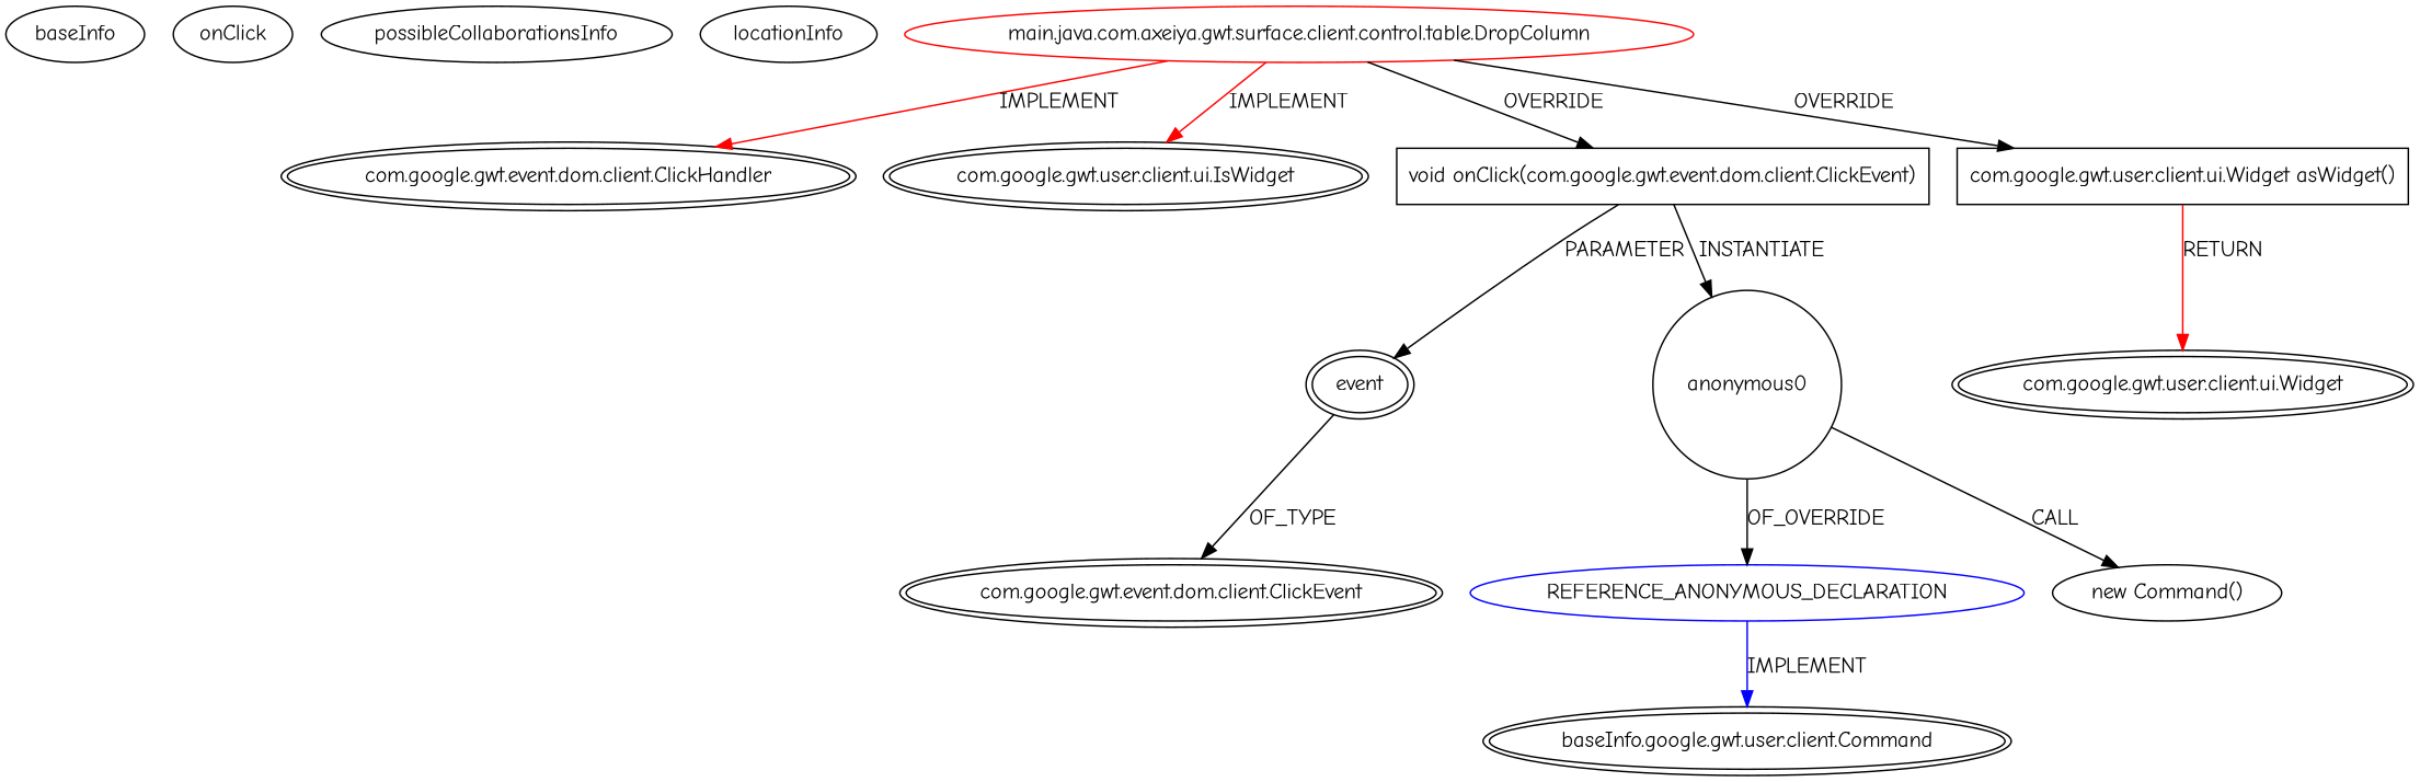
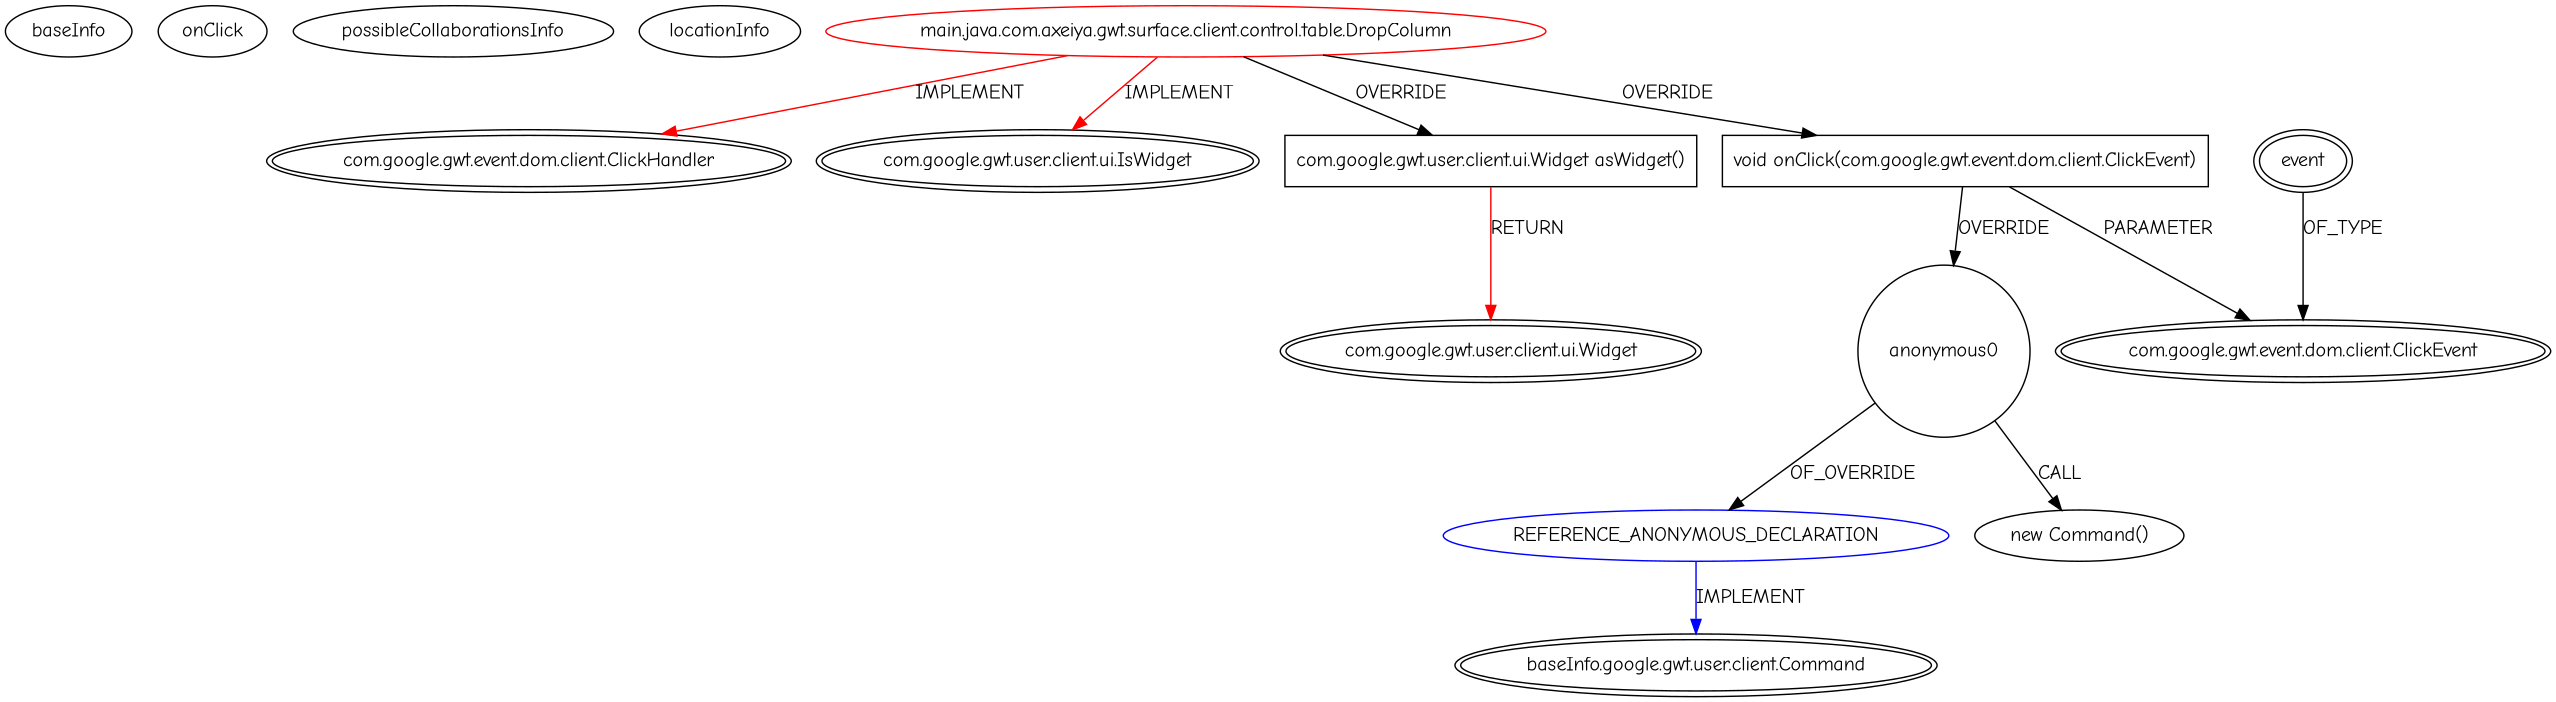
  digraph {
    fontname="Comic Neue"
    node [fontname="Comic Neue" isFrameworkType=false]
    edge [fontname="Comic Neue"]
    baseInfo [category=extension_graph graphId=1219 isAnonymous=false possibleRelation=true isFrameworkType=""]
    n2 [0="com.google.gwt.event.dom.client.ClickHandler" 1="com.google.gwt.user.client.ui.IsWidget" label=onClick isFrameworkType=""]
    possibleCollaborationsInfo [0="1219~OVERRIDING_METHOD_DECLARATION-INSTANTIATION-~com.google.gwt.event.dom.client.ClickHandler com.google.gwt.user.client.ui.IsWidget ~com.google.gwt.user.client.Command ~false~true" isFrameworkType=""]
    locationInfo [contextSignature=DropColumn filePath="/dapicard-gwt-surface/gwt-surface-master/gwt-surface/src/main/java/com/axeiya/gwt/surface/client/control/table/DropColumn.java" graphId=1219 projectName="dapicard-gwt-surface" isFrameworkType=""]
    n5 [color=red label="main.java.com.axeiya.gwt.surface.client.control.table.DropColumn" vertexType=ROOT_CLIENT_CLASS_DECLARATION]
    n6 [isFrameworkType=true label="com.google.gwt.event.dom.client.ClickHandler" peripheries=2 vertexType=FRAMEWORK_INTERFACE_TYPE]
    n7 [isFrameworkType=true label="com.google.gwt.user.client.ui.IsWidget" peripheries=2 vertexType=FRAMEWORK_INTERFACE_TYPE]
    n8 [label="void onClick(com.google.gwt.event.dom.client.ClickEvent)" shape=box vertexType=OVERRIDING_METHOD_DECLARATION]
    n9 [label="com.google.gwt.user.client.ui.Widget asWidget()" shape=box vertexType=OVERRIDING_METHOD_DECLARATION]
    n10 [isFrameworkType=true label=event peripheries=2 vertexType=PARAMETER_DECLARATION]
    n11 [label=anonymous0 shape=circle vertexType=VARIABLE_EXPRESION]
    n12 [isFrameworkType=true label="com.google.gwt.user.client.ui.Widget" peripheries=2 vertexType=FRAMEWORK_CLASS_TYPE]
    n13 [isFrameworkType=true label="com.google.gwt.event.dom.client.ClickEvent" peripheries=2 vertexType=FRAMEWORK_CLASS_TYPE]
    n14 [color=blue label=REFERENCE_ANONYMOUS_DECLARATION vertexType=REFERENCE_ANONYMOUS_DECLARATION]
    n15 [label="new Command()" vertexType=CONSTRUCTOR_CALL]
    n16 [isFrameworkType=true label="baseInfo.google.gwt.user.client.Command" peripheries=2 vertexType=FRAMEWORK_INTERFACE_TYPE]
    n5 -> n6 [color=red label=IMPLEMENT]
    n5 -> n7 [color=red label=IMPLEMENT]
    n5 -> n8 [label=OVERRIDE]
    n5 -> n9 [label=OVERRIDE]
-   n8 -> n10 [label=PARAMETER]
-   n8 -> n11 [label=INSTANTIATE]
+   n8 -> n13 [label=PARAMETER]
+   n8 -> n11 [label=OVERRIDE]
    n9 -> n12 [color=red label=RETURN]
    n10 -> n13 [label=OF_TYPE]
    n11 -> n14 [label=OF_OVERRIDE]
    n11 -> n15 [label=CALL]
    n14 -> n16 [color=blue label=IMPLEMENT]
  }
